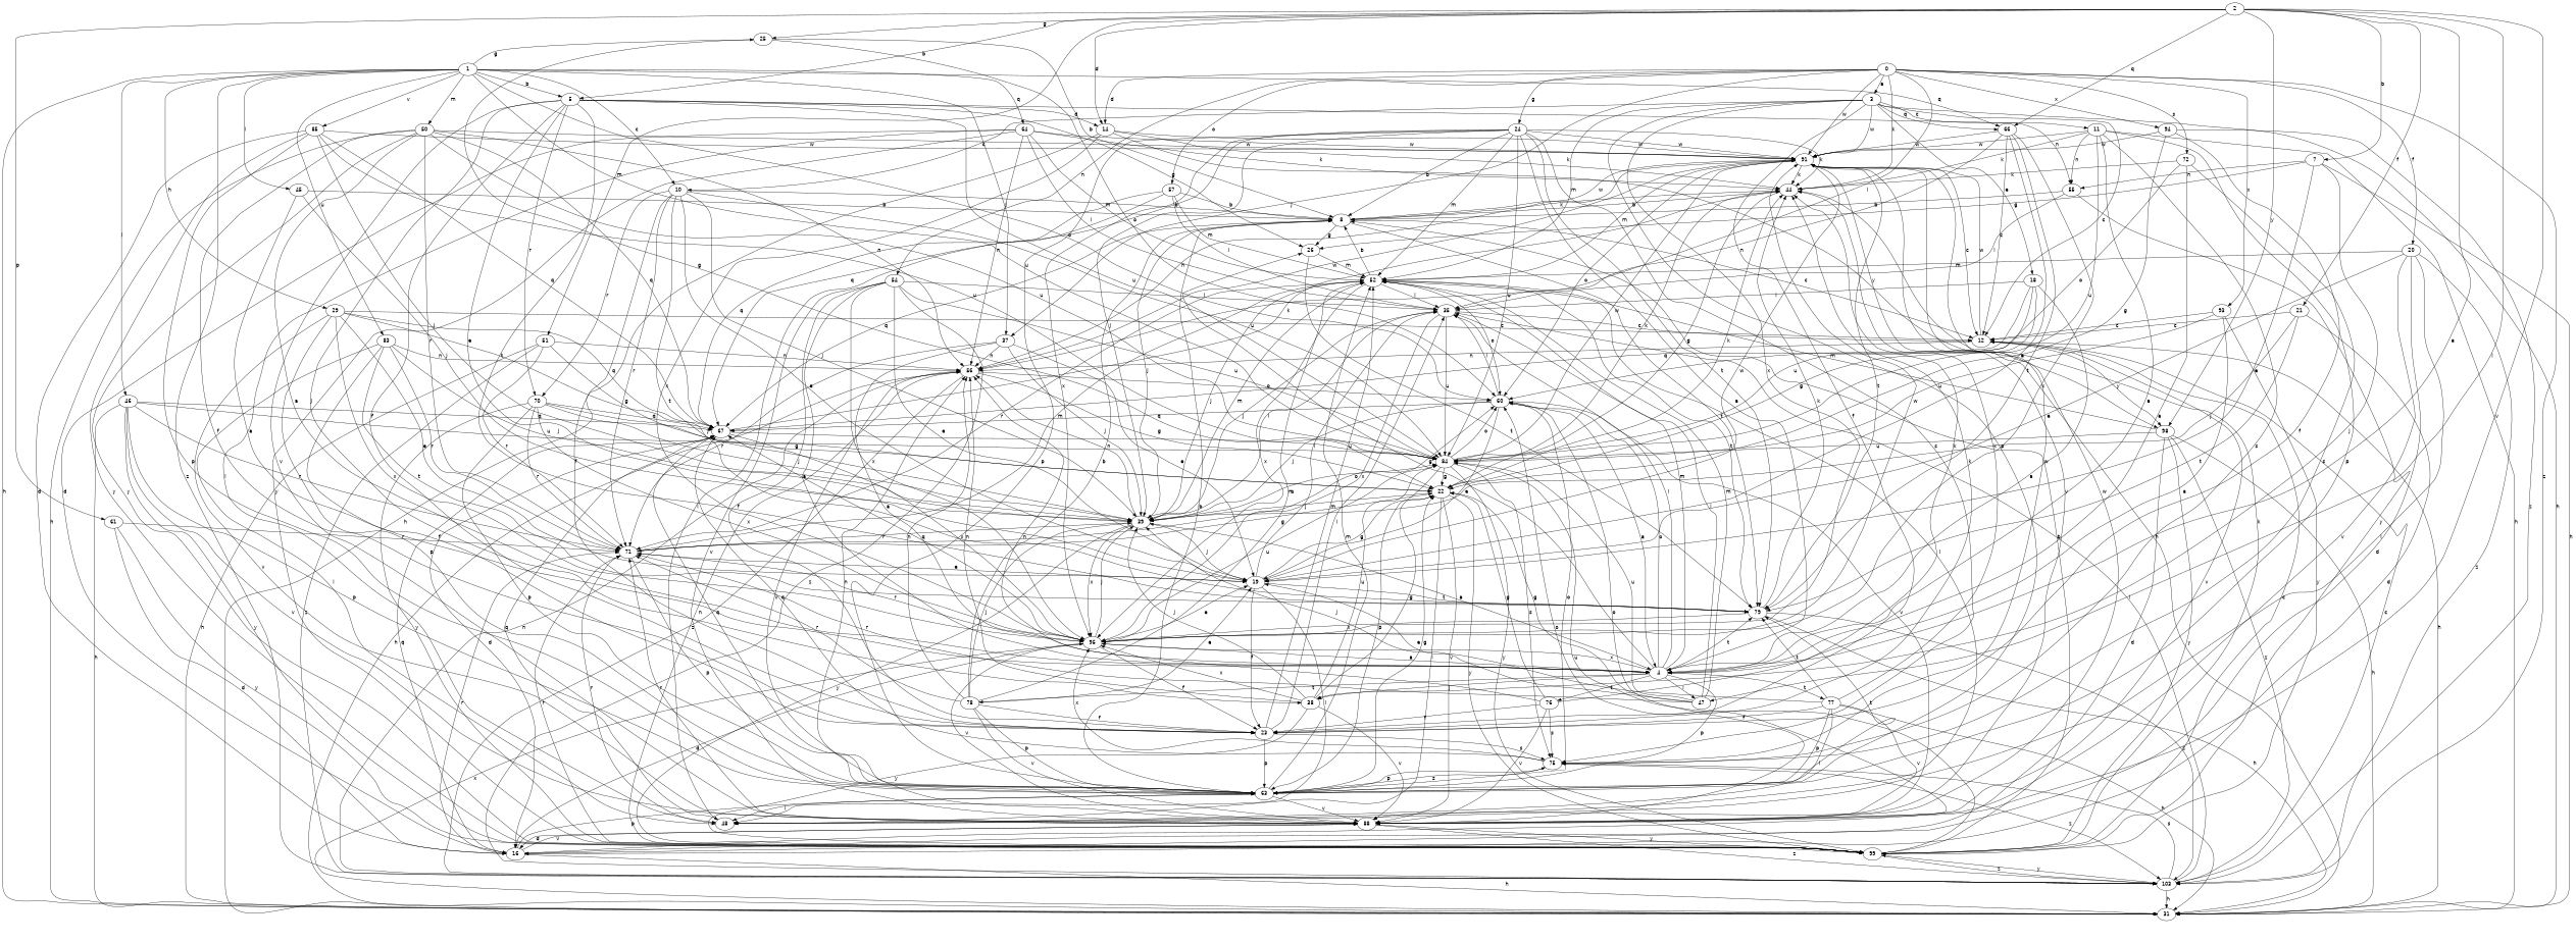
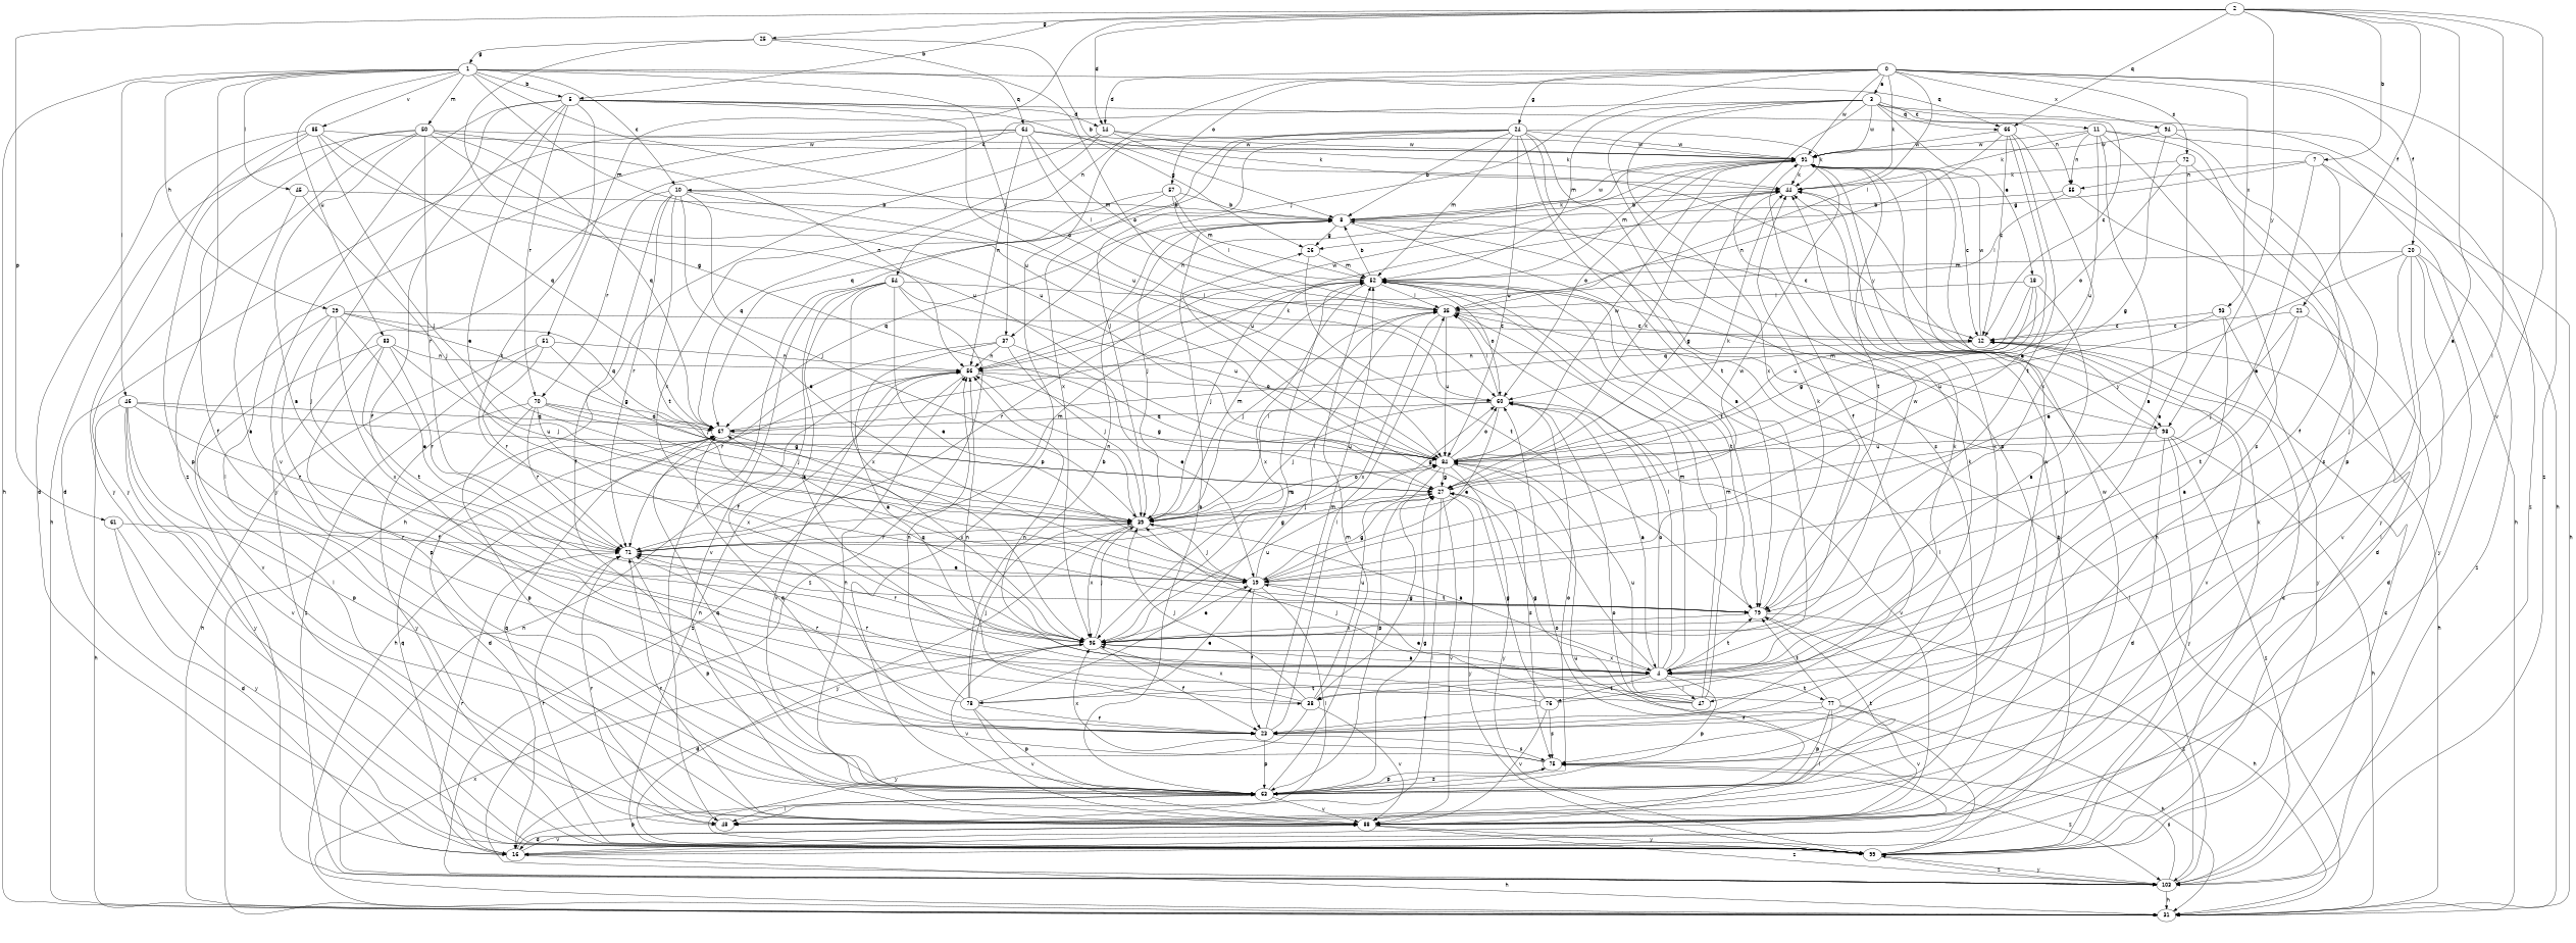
  strict digraph {
    fontname="DejaVu Sans"
    node [fontname="DejaVu Sans"]
    edge [fontname="DejaVu Sans"]
    0
    3
    14
    20
    24
    35
    37
    44
    54
    57
    72
    91
    93
    94
    103
    10
    31
    66
    11
    12
    18
    23
    52
    63
    95
    98
    88
    19
    48
    16
    99
    84
    4
    79
    8
    39
    67
    75
    71
    56
-   27 [label=22]
+   27
    60
    1
    5
    25
    29
    45
    46
    50
    64
    83
    85
    26
    38
    55
    70
    2
    7
    21
    47
    51
    61
    76
    77
    78
    0 -> 3 [label=a]
    0 -> 14 [label=d]
    0 -> 20 [label=f]
    0 -> 24 [label=g]
    0 -> 35 [label=i]
    0 -> 37 [label=j]
    0 -> 44 [label=k]
    0 -> 54 [label=n]
    0 -> 57 [label=o]
    0 -> 72 [label=s]
    0 -> 91 [label=w]
    0 -> 93 [label=x]
    0 -> 94 [label=x]
    0 -> 103 [label=z]
    3 -> 91 [label=w]
    3 -> 10 [label=c]
    3 -> 31 [label=h]
    3 -> 66 [label=q]
    3 -> 11 [label=c]
    3 -> 12 [label=c]
    3 -> 18 [label=e]
    3 -> 23 [label=f]
    3 -> 52 [label=m]
    3 -> 63 [label=p]
    3 -> 95 [label=x]
    14 -> 44 [label=k]
    14 -> 91 [label=w]
    14 -> 31 [label=h]
    14 -> 95 [label=x]
    14 -> 98 [label=y]
    20 -> 103 [label=z]
    20 -> 52 [label=m]
    20 -> 88 [label=v]
    20 -> 19 [label=e]
    20 -> 48 [label=l]
    20 -> 16 [label=d]
+   20 -> 99 [label=y]
    24 -> 44 [label=k]
    24 -> 91 [label=w]
    24 -> 52 [label=m]
    24 -> 63 [label=p]
    24 -> 95 [label=x]
    24 -> 84 [label=u]
    24 -> 4 [label=a]
    24 -> 79 [label=t]
    24 -> 8 [label=b]
    24 -> 39 [label=j]
    24 -> 67 [label=q]
    24 -> 75 [label=s]
    35 -> 12 [label=c]
    35 -> 95 [label=x]
    35 -> 84 [label=u]
    35 -> 39 [label=j]
    37 -> 19 [label=e]
    37 -> 4 [label=a]
    37 -> 39 [label=j]
    37 -> 71 [label=r]
    37 -> 56 [label=n]
    44 -> 8 [label=b]
    44 -> 27 [label=g]
    54 -> 35 [label=i]
    54 -> 103 [label=z]
    54 -> 23 [label=f]
    54 -> 95 [label=x]
    54 -> 88 [label=v]
    54 -> 19 [label=e]
    54 -> 84 [label=u]
    54 -> 4 [label=a]
    57 -> 35 [label=i]
    57 -> 52 [label=m]
    57 -> 48 [label=l]
    57 -> 8 [label=b]
    57 -> 67 [label=q]
    72 -> 44 [label=k]
    72 -> 4 [label=a]
    72 -> 75 [label=s]
    72 -> 60 [label=o]
    91 -> 44 [label=k]
    91 -> 31 [label=h]
    91 -> 12 [label=c]
    91 -> 52 [label=m]
    91 -> 88 [label=v]
    91 -> 79 [label=t]
    91 -> 56 [label=n]
    91 -> 60 [label=o]
    93 -> 12 [label=c]
    93 -> 99 [label=y]
    93 -> 84 [label=u]
    93 -> 4 [label=a]
    94 -> 91 [label=w]
    94 -> 103 [label=z]
    94 -> 23 [label=f]
    94 -> 27 [label=g]
    103 -> 35 [label=i]
    103 -> 31 [label=h]
    103 -> 12 [label=c]
    103 -> 99 [label=y]
    103 -> 75 [label=s]
    103 -> 56 [label=n]
    10 -> 23 [label=f]
    10 -> 19 [label=e]
    10 -> 84 [label=u]
    10 -> 79 [label=t]
    10 -> 8 [label=b]
    10 -> 39 [label=j]
    10 -> 71 [label=r]
    10 -> 70 [label=r]
    31 -> 95 [label=x]
    66 -> 91 [label=w]
    66 -> 12 [label=c]
    66 -> 95 [label=x]
    66 -> 19 [label=e]
    66 -> 79 [label=t]
    66 -> 56 [label=n]
    11 -> 44 [label=k]
    11 -> 91 [label=w]
    11 -> 31 [label=h]
    11 -> 63 [label=p]
    11 -> 84 [label=u]
    11 -> 4 [label=a]
    11 -> 75 [label=s]
    11 -> 55 [label=n]
    12 -> 91 [label=w]
    12 -> 31 [label=h]
    12 -> 98 [label=y]
    12 -> 88 [label=v]
    12 -> 56 [label=n]
    18 -> 35 [label=i]
    18 -> 84 [label=u]
    18 -> 4 [label=a]
    18 -> 67 [label=q]
    18 -> 27 [label=g]
    23 -> 35 [label=i]
    23 -> 44 [label=k]
    23 -> 52 [label=m]
    23 -> 63 [label=p]
    23 -> 75 [label=s]
    52 -> 35 [label=i]
    52 -> 95 [label=x]
    52 -> 48 [label=l]
    52 -> 79 [label=t]
    52 -> 8 [label=b]
    52 -> 39 [label=j]
    52 -> 71 [label=r]
    52 -> 60 [label=o]
    63 -> 52 [label=m]
    63 -> 88 [label=v]
    63 -> 48 [label=l]
    63 -> 79 [label=t]
    63 -> 8 [label=b]
    63 -> 67 [label=q]
    63 -> 75 [label=s]
    63 -> 56 [label=n]
    63 -> 27 [label=g]
    63 -> 60 [label=o]
    95 -> 91 [label=w]
    95 -> 23 [label=f]
    95 -> 88 [label=v]
    95 -> 19 [label=e]
    95 -> 16 [label=d]
    95 -> 84 [label=u]
    95 -> 4 [label=a]
    95 -> 39 [label=j]
    95 -> 67 [label=q]
    95 -> 71 [label=r]
    98 -> 103 [label=z]
    98 -> 31 [label=h]
    98 -> 52 [label=m]
    98 -> 16 [label=d]
    98 -> 99 [label=y]
    98 -> 84 [label=u]
    88 -> 91 [label=w]
    88 -> 103 [label=z]
    88 -> 16 [label=d]
    88 -> 99 [label=y]
    88 -> 71 [label=r]
    88 -> 60 [label=o]
    19 -> 35 [label=i]
    19 -> 91 [label=w]
    19 -> 23 [label=f]
    19 -> 48 [label=l]
    19 -> 79 [label=t]
    19 -> 39 [label=j]
    19 -> 27 [label=g]
    48 -> 67 [label=q]
    48 -> 71 [label=r]
    16 -> 31 [label=h]
    16 -> 63 [label=p]
    16 -> 88 [label=v]
    16 -> 67 [label=q]
    16 -> 71 [label=r]
    16 -> 60 [label=o]
    99 -> 44 [label=k]
    99 -> 103 [label=z]
    99 -> 12 [label=c]
    99 -> 84 [label=u]
    99 -> 8 [label=b]
    99 -> 71 [label=r]
    99 -> 56 [label=n]
    84 -> 44 [label=k]
    84 -> 91 [label=w]
    84 -> 63 [label=p]
    84 -> 99 [label=y]
    84 -> 75 [label=s]
    84 -> 27 [label=g]
    84 -> 60 [label=o]
    4 -> 35 [label=i]
    4 -> 52 [label=m]
    4 -> 63 [label=p]
    4 -> 95 [label=x]
    4 -> 79 [label=t]
    4 -> 60 [label=o]
    4 -> 26 [label=g]
    4 -> 38 [label=j]
    4 -> 47 [label=l]
    4 -> 76 [label=t]
    4 -> 77 [label=t]
    4 -> 78 [label=t]
    79 -> 44 [label=k]
    79 -> 103 [label=z]
    79 -> 31 [label=h]
    79 -> 95 [label=x]
    8 -> 44 [label=k]
    8 -> 91 [label=w]
    8 -> 12 [label=c]
    8 -> 79 [label=t]
    8 -> 39 [label=j]
    8 -> 67 [label=q]
    8 -> 26 [label=g]
    39 -> 35 [label=i]
    39 -> 52 [label=m]
    39 -> 95 [label=x]
    39 -> 99 [label=y]
    39 -> 84 [label=u]
    39 -> 4 [label=a]
    39 -> 71 [label=r]
    39 -> 56 [label=n]
    67 -> 44 [label=k]
    67 -> 95 [label=x]
    67 -> 16 [label=d]
    67 -> 84 [label=u]
    75 -> 91 [label=w]
    75 -> 103 [label=z]
    75 -> 63 [label=p]
    75 -> 95 [label=x]
    75 -> 67 [label=q]
    71 -> 52 [label=m]
    71 -> 63 [label=p]
    71 -> 19 [label=e]
    71 -> 27 [label=g]
    71 -> 60 [label=o]
    56 -> 91 [label=w]
    56 -> 103 [label=z]
    56 -> 31 [label=h]
    56 -> 88 [label=v]
    56 -> 27 [label=g]
    56 -> 60 [label=o]
    27 -> 44 [label=k]
    27 -> 88 [label=v]
    27 -> 48 [label=l]
    27 -> 99 [label=y]
    27 -> 39 [label=j]
    60 -> 35 [label=i]
    60 -> 88 [label=v]
    60 -> 19 [label=e]
    60 -> 4 [label=a]
    60 -> 39 [label=j]
    60 -> 67 [label=q]
    1 -> 37 [label=j]
    1 -> 103 [label=z]
    1 -> 10 [label=c]
    1 -> 31 [label=h]
    1 -> 66 [label=q]
    1 -> 84 [label=u]
    1 -> 60 [label=o]
    1 -> 5 [label=b]
-   1 -> 25 [label=g]
+   25 -> 1 [label=g]
    1 -> 29 [label=h]
    1 -> 45 [label=l]
    1 -> 46 [label=l]
    1 -> 50 [label=m]
    1 -> 64 [label=q]
    1 -> 83 [label=u]
    1 -> 85 [label=v]
    5 -> 14 [label=d]
    5 -> 23 [label=f]
    5 -> 88 [label=v]
    5 -> 19 [label=e]
    5 -> 84 [label=u]
    5 -> 79 [label=t]
    5 -> 26 [label=g]
    5 -> 38 [label=j]
    5 -> 55 [label=n]
    5 -> 70 [label=r]
    25 -> 8 [label=b]
    25 -> 27 [label=g]
    25 -> 60 [label=o]
    29 -> 12 [label=c]
    29 -> 63 [label=p]
    29 -> 95 [label=x]
    29 -> 88 [label=v]
    29 -> 19 [label=e]
    29 -> 67 [label=q]
    29 -> 27 [label=g]
    45 -> 4 [label=a]
    45 -> 8 [label=b]
    45 -> 39 [label=j]
    46 -> 31 [label=h]
    46 -> 63 [label=p]
    46 -> 88 [label=v]
    46 -> 99 [label=y]
    46 -> 84 [label=u]
    46 -> 67 [label=q]
    46 -> 71 [label=r]
    50 -> 91 [label=w]
    50 -> 31 [label=h]
    50 -> 23 [label=f]
    50 -> 99 [label=y]
    50 -> 84 [label=u]
    50 -> 4 [label=a]
    50 -> 67 [label=q]
    50 -> 71 [label=r]
    50 -> 56 [label=n]
    64 -> 35 [label=i]
    64 -> 44 [label=k]
    64 -> 91 [label=w]
    64 -> 52 [label=m]
    64 -> 48 [label=l]
    64 -> 16 [label=d]
    64 -> 99 [label=y]
    64 -> 56 [label=n]
    83 -> 23 [label=f]
    83 -> 48 [label=l]
    83 -> 79 [label=t]
    83 -> 39 [label=j]
    83 -> 71 [label=r]
    83 -> 56 [label=n]
    85 -> 91 [label=w]
    85 -> 63 [label=p]
    85 -> 16 [label=d]
    85 -> 99 [label=y]
    85 -> 84 [label=u]
    85 -> 39 [label=j]
    85 -> 67 [label=q]
    26 -> 52 [label=m]
    26 -> 79 [label=t]
    38 -> 95 [label=x]
    38 -> 88 [label=v]
    38 -> 99 [label=y]
    38 -> 84 [label=u]
    38 -> 39 [label=j]
    38 -> 56 [label=n]
    38 -> 27 [label=g]
    55 -> 35 [label=i]
    55 -> 99 [label=y]
    55 -> 8 [label=b]
    70 -> 63 [label=p]
    70 -> 95 [label=x]
    70 -> 99 [label=y]
    70 -> 39 [label=j]
    70 -> 67 [label=q]
    70 -> 71 [label=r]
    70 -> 27 [label=g]
    2 -> 14 [label=d]
    2 -> 66 [label=q]
    2 -> 98 [label=y]
    2 -> 88 [label=v]
    2 -> 4 [label=a]
    2 -> 5 [label=b]
    2 -> 25 [label=g]
    2 -> 7 [label=b]
    2 -> 21 [label=f]
    2 -> 47 [label=l]
    2 -> 51 [label=m]
    2 -> 61 [label=p]
    7 -> 31 [label=h]
    7 -> 19 [label=e]
    7 -> 26 [label=g]
    7 -> 38 [label=j]
    7 -> 55 [label=n]
    21 -> 12 [label=c]
    21 -> 16 [label=d]
    21 -> 79 [label=t]
    21 -> 39 [label=j]
    47 -> 35 [label=i]
    47 -> 52 [label=m]
    47 -> 84 [label=u]
    47 -> 39 [label=j]
    47 -> 71 [label=r]
    47 -> 27 [label=g]
    51 -> 103 [label=z]
    51 -> 31 [label=h]
    51 -> 39 [label=j]
    51 -> 71 [label=r]
    51 -> 56 [label=n]
    61 -> 16 [label=d]
    61 -> 99 [label=y]
    61 -> 71 [label=r]
    76 -> 44 [label=k]
    76 -> 23 [label=f]
    76 -> 88 [label=v]
    76 -> 75 [label=s]
    76 -> 56 [label=n]
    76 -> 27 [label=g]
    77 -> 44 [label=k]
    77 -> 31 [label=h]
    77 -> 23 [label=f]
    77 -> 63 [label=p]
    77 -> 88 [label=v]
    77 -> 19 [label=e]
    77 -> 48 [label=l]
    77 -> 79 [label=t]
    78 -> 23 [label=f]
    78 -> 52 [label=m]
    78 -> 63 [label=p]
    78 -> 88 [label=v]
    78 -> 19 [label=e]
    78 -> 8 [label=b]
    78 -> 39 [label=j]
    78 -> 71 [label=r]
    78 -> 56 [label=n]
  }
